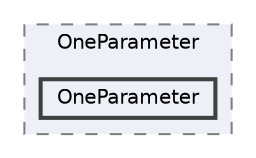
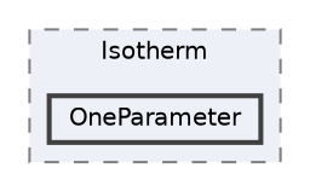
  digraph {
    compound=true
    n1 [color=grey25 fillcolor="#edf0f7" fontname=Helvetica fontsize=10 height=0.2 label=OneParameter shape=box style="filled,bold" width=0.4]
    subgraph cluster_1 {
      bgcolor="#edf0f7"
      fontname=Helvetica
      fontsize=10
-     label=OneParameter
+     label=Isotherm
      pencolor=grey50
      style="filled,dashed"
      n1
    }
  }
